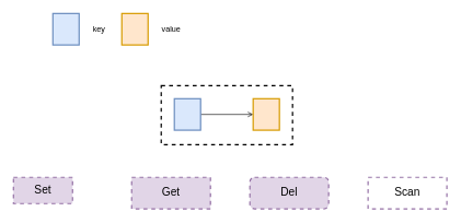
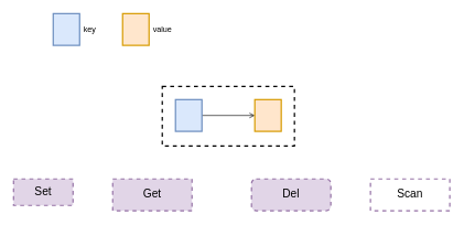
  <mxCell id="0" />
  <mxCell id="1" parent="0" />
  <mxCell id="2" style="edgeStyle=orthogonalEdgeStyle;rounded=0;orthogonalLoop=1;jettySize=auto;html=1;exitX=1;exitY=0.5;exitDx=0;exitDy=0;entryX=0;entryY=0.5;entryDx=0;entryDy=0;endArrow=open;endFill=0;" parent="1" source="3" target="4" edge="1"><mxGeometry relative="1" as="geometry" /></mxCell>
  <mxCell id="3" value="" style="rounded=0;whiteSpace=wrap;html=1;strokeWidth=2;fontSize=17;fillColor=#dae8fc;strokeColor=#6c8ebf;" parent="1" vertex="1"><mxGeometry x="265" y="150" width="40" height="48" as="geometry" /></mxCell>
  <mxCell id="4" value="" style="rounded=0;whiteSpace=wrap;html=1;strokeWidth=2;fontSize=17;fillColor=#ffe6cc;strokeColor=#d79b00;" parent="1" vertex="1"><mxGeometry x="385" y="150" width="40" height="48" as="geometry" /></mxCell>
  <mxCell id="5" value="" style="rounded=0;whiteSpace=wrap;html=1;strokeWidth=2;fontSize=17;fillColor=#dae8fc;strokeColor=#6c8ebf;" parent="1" vertex="1"><mxGeometry x="80" y="20" width="40" height="48" as="geometry" /></mxCell>
- <mxCell id="6" value="key" style="text;html=1;align=center;verticalAlign=middle;resizable=0;points=[];autosize=1;strokeColor=none;" parent="1" vertex="1"><mxGeometry x="135" y="34" width="30" height="20" as="geometry" /></mxCell>
+ <mxCell id="6" value="key" style="text;html=1;align=center;verticalAlign=middle;resizable=0;points=[];autosize=1;strokeColor=none;" parent="1" vertex="1"><mxGeometry x="120" y="34" width="30" height="20" as="geometry" /></mxCell>
  <mxCell id="7" value="" style="rounded=0;whiteSpace=wrap;html=1;strokeWidth=2;fontSize=17;fillColor=#ffe6cc;strokeColor=#d79b00;" parent="1" vertex="1"><mxGeometry x="185" y="20" width="40" height="48" as="geometry" /></mxCell>
- <mxCell id="8" value="value" style="text;html=1;align=center;verticalAlign=middle;resizable=0;points=[];autosize=1;strokeColor=none;" parent="1" vertex="1"><mxGeometry x="240" y="34" width="40" height="20" as="geometry" /></mxCell>
+ <mxCell id="8" value="value" style="text;html=1;align=center;verticalAlign=middle;resizable=0;points=[];autosize=1;strokeColor=none;" parent="1" vertex="1"><mxGeometry x="225" y="34" width="40" height="20" as="geometry" /></mxCell>
  <mxCell id="9" value="Set" style="rounded=0;whiteSpace=wrap;html=1;strokeWidth=2;fontSize=17;fillColor=#e1d5e7;strokeColor=#9673a6;dashed=1;" parent="1" vertex="1"><mxGeometry x="20" y="270" width="90" height="40" as="geometry" /></mxCell>
- <mxCell id="10" value="Get" style="rounded=0;whiteSpace=wrap;html=1;strokeWidth=2;fontSize=17;fillColor=#e1d5e7;strokeColor=#9673a6;dashed=1;" parent="1" vertex="1"><mxGeometry x="200" y="270" width="120" height="48" as="geometry" /></mxCell>
+ <mxCell id="10" value="Get" style="rounded=0;whiteSpace=wrap;html=1;strokeWidth=2;fontSize=17;fillColor=#e1d5e7;strokeColor=#9673a6;dashed=1;" parent="1" vertex="1"><mxGeometry x="170" y="270" width="120" height="48" as="geometry" /></mxCell>
  <mxCell id="11" value="Del" style="whiteSpace=wrap;html=1;strokeWidth=2;fontSize=17;fillColor=#e1d5e7;strokeColor=#9673a6;dashed=1;rounded=1;" parent="1" vertex="1"><mxGeometry x="380" y="270" width="120" height="48" as="geometry" /></mxCell>
  <mxCell id="12" value="Scan" style="rounded=0;whiteSpace=wrap;html=1;strokeWidth=2;fontSize=17;fillColor=#ffffff;strokeColor=#9673a6;dashed=1;" parent="1" vertex="1"><mxGeometry x="560" y="270" width="120" height="48" as="geometry" /></mxCell>
  <mxCell id="13" value="" style="rounded=0;whiteSpace=wrap;html=1;strokeWidth=2;fontSize=17;dashed=1;fillColor=none;" parent="1" vertex="1"><mxGeometry x="245" y="130" width="200" height="90" as="geometry" /></mxCell>
